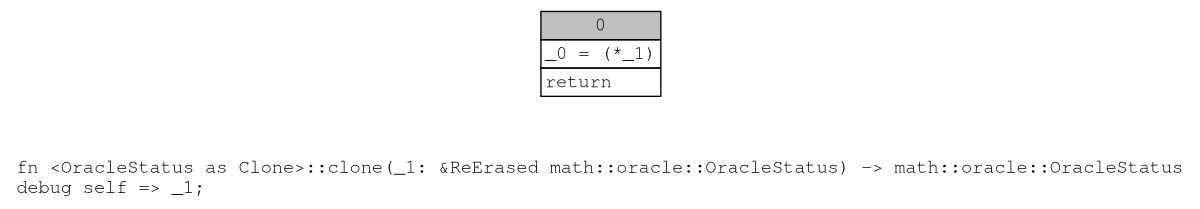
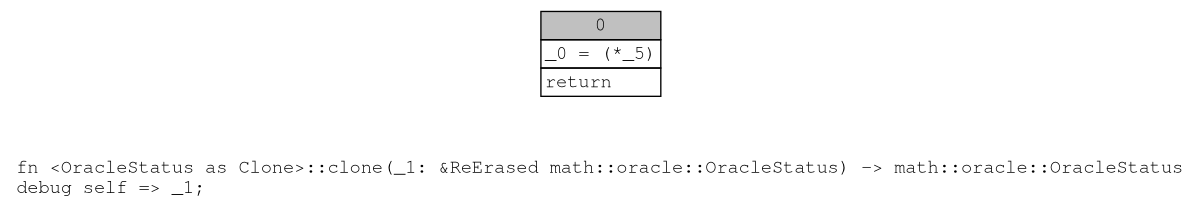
  digraph {
    fontname="Courier, monospace"
    label=<fn &lt;OracleStatus as Clone&gt;::clone(_1: &amp;ReErased math::oracle::OracleStatus) -&gt; math::oracle::OracleStatus<br align="left"/>debug self =&gt; _1;<br align="left"/>>
-   n1 [fontname="Courier, monospace" label=<<table border="0" cellborder="1" cellspacing="0"><tr><td bgcolor="gray" align="center" colspan="1">0</td></tr><tr><td align="left" balign="left">_0 = (*_1)<br/></td></tr><tr><td align="left">return</td></tr></table>> shape=none]
+   n1 [fontname="Courier, monospace" label=<<table border="0" cellborder="1" cellspacing="0"><tr><td bgcolor="gray" align="center" colspan="1">0</td></tr><tr><td align="left" balign="left">_0 = (*_5)<br/></td></tr><tr><td align="left">return</td></tr></table>> shape=none]
  }
